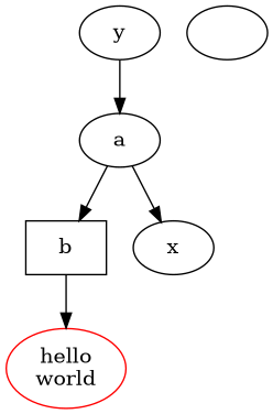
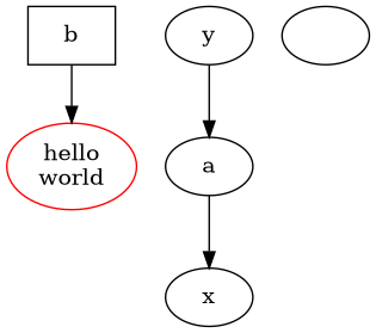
  digraph {
    b [shape=box]
    x
    n3 [color=red label="hello\nworld"]
    a
    y
    "󠁯"
    subgraph sub_1 {
      rank=sme
      b
      x
    }
    b -> n3
-   a -> b
    a -> x
    y -> a
  }
